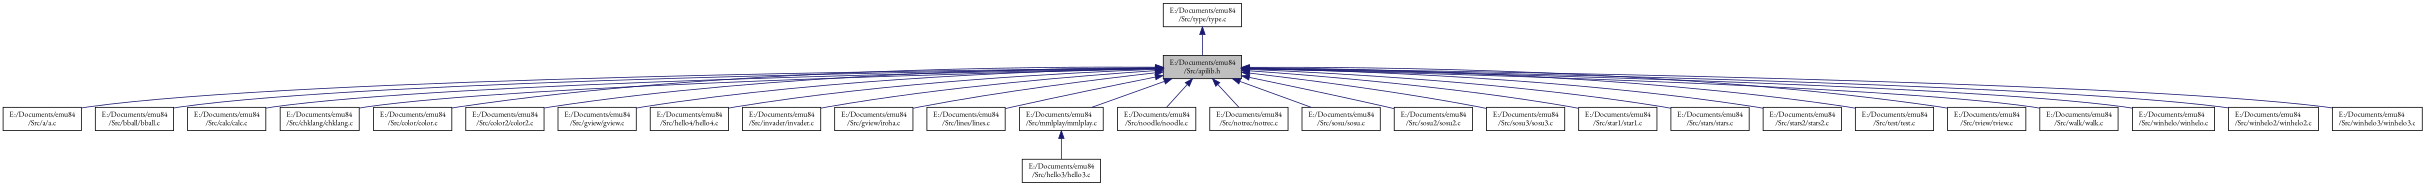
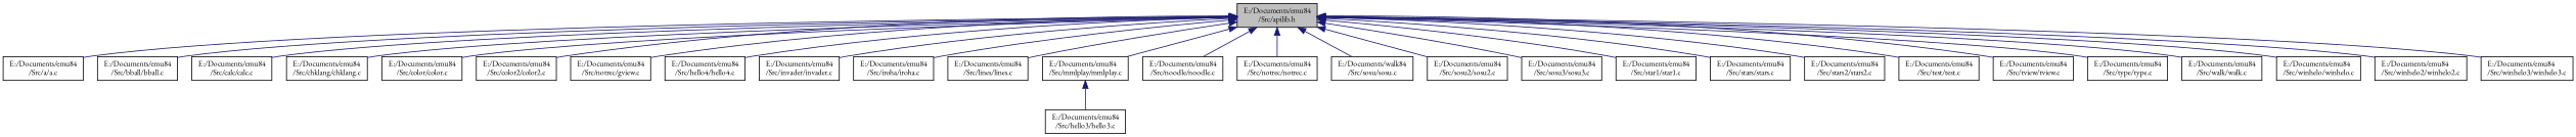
  digraph {
    fontname="EB Garamond"
    node [color=black fillcolor=white fontname="EB Garamond" fontsize=10 shape=record style=filled]
    edge [color=midnightblue dir=back fontname="EB Garamond" fontsize=10 labelfontname=Helvetica labelfontsize=10 style=solid]
    n1 [fillcolor=grey75 fontcolor=black height=0.2 label="E:/Documents/emu84\l/Src/apilib.h" width=0.4]
    n2 [height=0.2 label="E:/Documents/emu84\l/Src/a/a.c" width=0.4]
    n3 [height=0.2 label="E:/Documents/emu84\l/Src/bball/bball.c" width=0.4]
    n4 [height=0.2 label="E:/Documents/emu84\l/Src/calc/calc.c" width=0.4]
    n5 [height=0.2 label="E:/Documents/emu84\l/Src/chklang/chklang.c" width=0.4]
    n6 [height=0.2 label="E:/Documents/emu84\l/Src/color/color.c" width=0.4]
    n7 [height=0.2 label="E:/Documents/emu84\l/Src/color2/color2.c" width=0.4]
-   n8 [height=0.2 label="E:/Documents/emu84\l/Src/gview/gview.c" width=0.4]
+   n8 [height=0.2 label="E:/Documents/emu84\l/Src/notrec/gview.c" width=0.4]
    n9 [height=0.2 label="E:/Documents/emu84\l/Src/hello4/hello4.c" width=0.4]
    n10 [height=0.2 label="E:/Documents/emu84\l/Src/invader/invader.c" width=0.4]
-   n11 [height=0.2 label="E:/Documents/emu84\l/Src/gview/iroha.c" width=0.4]
+   n11 [height=0.2 label="E:/Documents/emu84\l/Src/iroha/iroha.c" width=0.4]
    n12 [height=0.2 label="E:/Documents/emu84\l/Src/lines/lines.c" width=0.4]
    n13 [height=0.2 label="E:/Documents/emu84\l/Src/mmlplay/mmlplay.c" width=0.4]
    n14 [height=0.2 label="E:/Documents/emu84\l/Src/noodle/noodle.c" width=0.4]
    n15 [height=0.2 label="E:/Documents/emu84\l/Src/notrec/notrec.c" width=0.4]
-   n16 [height=0.2 label="E:/Documents/emu84\l/Src/sosu/sosu.c" width=0.4]
+   n16 [height=0.2 label="E:/Documents/walk84\l/Src/sosu/sosu.c" width=0.4]
    n17 [height=0.2 label="E:/Documents/emu84\l/Src/sosu2/sosu2.c" width=0.4]
    n18 [height=0.2 label="E:/Documents/emu84\l/Src/sosu3/sosu3.c" width=0.4]
    n19 [height=0.2 label="E:/Documents/emu84\l/Src/star1/star1.c" width=0.4]
    n20 [height=0.2 label="E:/Documents/emu84\l/Src/stars/stars.c" width=0.4]
    n21 [height=0.2 label="E:/Documents/emu84\l/Src/stars2/stars2.c" width=0.4]
    n22 [height=0.2 label="E:/Documents/emu84\l/Src/test/test.c" width=0.4]
    n23 [height=0.2 label="E:/Documents/emu84\l/Src/tview/tview.c" width=0.4]
    n24 [height=0.2 label="E:/Documents/emu84\l/Src/type/type.c" width=0.4]
    n25 [height=0.2 label="E:/Documents/emu84\l/Src/walk/walk.c" width=0.4]
    n26 [height=0.2 label="E:/Documents/emu84\l/Src/winhelo/winhelo.c" width=0.4]
    n27 [height=0.2 label="E:/Documents/emu84\l/Src/winhelo2/winhelo2.c" width=0.4]
    n28 [height=0.2 label="E:/Documents/emu84\l/Src/winhelo3/winhelo3.c" width=0.4]
    n29 [height=0.2 label="E:/Documents/emu84\l/Src/hello3/hello3.c" width=0.4]
    n1 -> n2
    n1 -> n3
    n1 -> n4
    n1 -> n5
    n1 -> n6
    n1 -> n7
    n1 -> n8
    n1 -> n9
    n1 -> n10
    n1 -> n11
    n1 -> n12
    n1 -> n13
    n1 -> n14
    n1 -> n15
    n1 -> n16
    n1 -> n17
    n1 -> n18
    n1 -> n19
    n1 -> n20
    n1 -> n21
    n1 -> n22
    n1 -> n23
-   n24 -> n1
+   n1 -> n24
    n1 -> n25
    n1 -> n26
    n1 -> n27
    n1 -> n28
    n13 -> n29
  }
